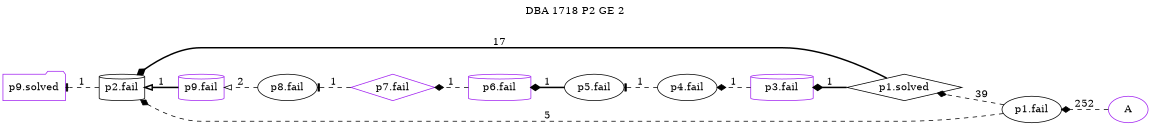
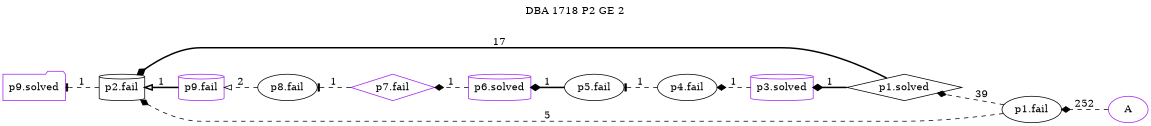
  digraph {
    label=" DBA 1718 P2 GE 2 "
    labelloc=tl
    rankdir=RL
    node [color=purple shape=ellipse]
    edge [arrowhead=diamond style=dashed]
    n1 [label=A]
    n2 [color=black label="p1.fail"]
    n3 [color=black label="p1.solved" shape=diamond]
    n4 [color=black label="p2.fail" shape=cylinder]
-   n5 [label="p3.fail" shape=cylinder]
+   n5 [label="p3.solved" shape=cylinder]
    n6 [label="p9.solved" shape=folder]
    n7 [color=black label="p4.fail"]
    n8 [color=black label="p5.fail"]
-   n9 [label="p6.fail" shape=cylinder]
+   n9 [label="p6.solved" shape=cylinder]
    n10 [label="p7.fail" shape=diamond]
    n11 [color=black label="p8.fail"]
    n12 [label="p9.fail" shape=cylinder]
    n1 -> n2 [label=252]
    n2 -> n3 [label=39]
    n2 -> n4 [label=5]
    n3 -> n4 [label=17 style=bold]
    n3 -> n5 [label=1 style=bold]
    n4 -> n6 [arrowhead=tee label=1]
    n5 -> n7 [label=1]
    n7 -> n8 [arrowhead=tee label=1]
    n8 -> n9 [label=1 style=bold]
    n9 -> n10 [label=1]
    n10 -> n11 [arrowhead=tee label=1]
    n11 -> n12 [arrowhead=onormal label=2]
    n12 -> n4 [arrowhead=onormal label=1 style=bold]
  }
